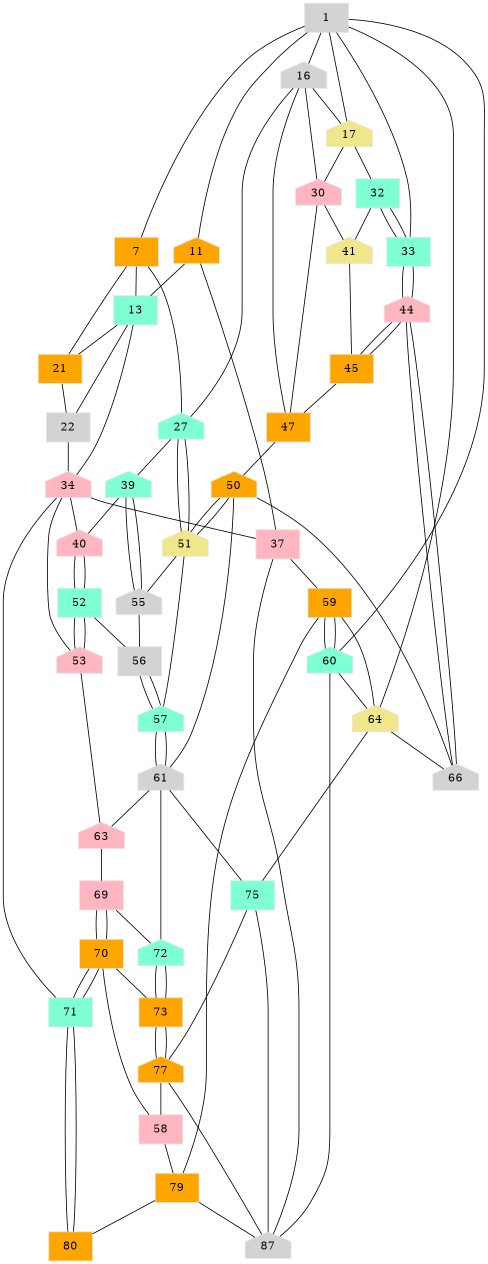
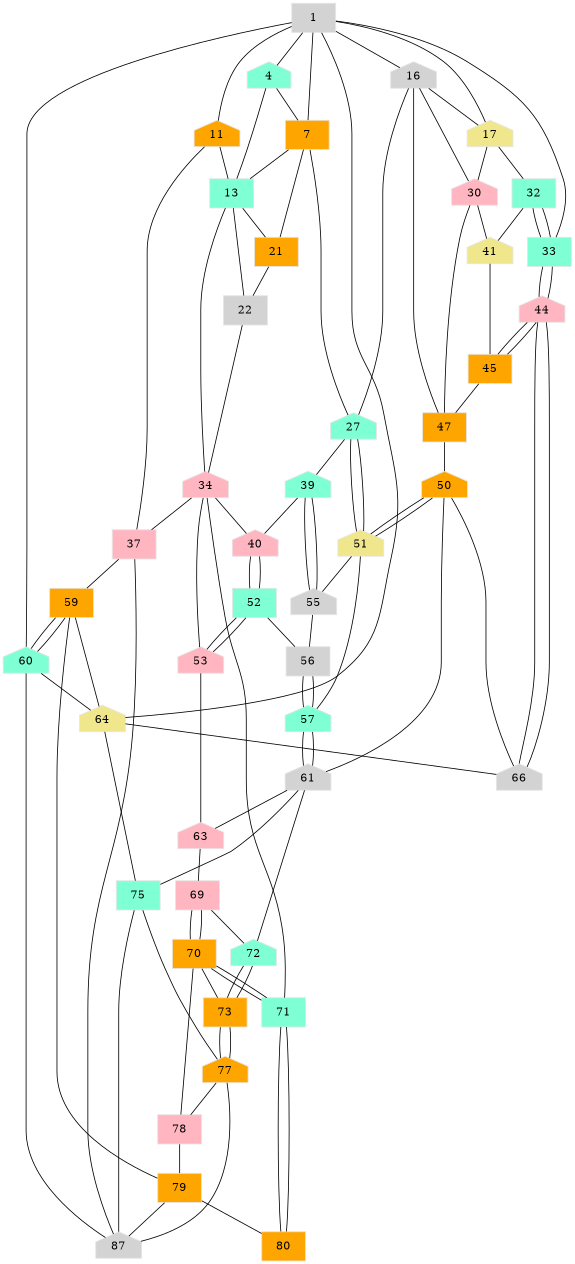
  graph {
    node [color=gray90 fillcolor=aquamarine shape=house style=filled]
    1 [fillcolor=lightgrey shape=box super="+2+5"]
+   4 [super="+9"]
    7 [fillcolor=orange shape=box super="+24+8"]
    11 [fillcolor=orange super="+12"]
    16 [fillcolor=lightgrey super="+25"]
    17 [fillcolor=khaki super="+29"]
    33 [shape=box]
    60
    64 [fillcolor=khaki super="+65"]
    13 [shape=box super="+15+14"]
    21 [fillcolor=orange shape=box]
    27 [super="+28"]
    37 [fillcolor=lightpink shape=box super="+58"]
    30 [fillcolor=lightpink super="+31+43"]
    47 [fillcolor=orange shape=box super="+49"]
    32 [shape=box]
    44 [fillcolor=lightpink]
    87 [fillcolor=lightgrey super="+88"]
    66 [fillcolor=lightgrey]
    75 [shape=box super="+76"]
    22 [fillcolor=lightgrey shape=box]
    34 [fillcolor=lightpink super="+38+35"]
    39
    51 [fillcolor=khaki super="+54"]
    59 [fillcolor=orange shape=box]
    40 [fillcolor=lightpink]
    53 [fillcolor=lightpink]
    71 [shape=box]
    41 [fillcolor=khaki super="+42+46"]
    50 [fillcolor=orange super="+67"]
    55 [fillcolor=lightgrey]
    57
    45 [fillcolor=orange shape=box]
    52 [shape=box]
    63 [fillcolor=lightpink]
    80 [fillcolor=orange shape=box]
    79 [fillcolor=orange shape=box super="+85"]
    56 [fillcolor=lightgrey shape=box]
    61 [fillcolor=lightgrey super="+62+68"]
    72
    69 [fillcolor=lightpink shape=box]
    73 [fillcolor=orange shape=box]
    77 [fillcolor=orange super="+82"]
    70 [fillcolor=orange shape=box super="+74"]
-   78 [fillcolor=lightpink shape=box label=58]
+   78 [fillcolor=lightpink shape=box]
+   1 -- 4
    1 -- 7
    1 -- 11 [weight=2]
    1 -- 16
    1 -- 17
    1 -- 33
    1 -- 60
    1 -- 64
+   4 -- 7
+   4 -- 13
    7 -- 13
    7 -- 21
    7 -- 27
    11 -- 13 [weight=2]
    11 -- 37
    16 -- 17
    16 -- 27
    16 -- 30
    16 -- 47
    17 -- 30
    17 -- 32
    33 -- 44
    33 -- 44
    60 -- 64
    60 -- 87
    64 -- 66
    64 -- 75 [weight=2]
    13 -- 21
    13 -- 22
    13 -- 34
    21 -- 22
    27 -- 39
    27 -- 51
    27 -- 51
    37 -- 87
    37 -- 59
    30 -- 47
    30 -- 41 [weight=3]
    47 -- 50
    32 -- 33
    32 -- 33
    32 -- 41
    44 -- 66
    44 -- 66
    44 -- 45
    44 -- 45
    75 -- 87
    75 -- 77 [weight=2]
    22 -- 34
    34 -- 37
    34 -- 40
    34 -- 53
    34 -- 71
    39 -- 40
    39 -- 55
    39 -- 55
    51 -- 55
    51 -- 57
    59 -- 60
    59 -- 60
    59 -- 64
    59 -- 79
    40 -- 52
    40 -- 52
    53 -- 63
    71 -- 80
    71 -- 80
    41 -- 45
    50 -- 66
    50 -- 51
    50 -- 51
    50 -- 61
    55 -- 56
    57 -- 61
    57 -- 61
    45 -- 47
    52 -- 53
    52 -- 53
    52 -- 56
    63 -- 69
    79 -- 87
    79 -- 80
    56 -- 57
    56 -- 57
    61 -- 75
    61 -- 63
    61 -- 72
    72 -- 73
    72 -- 73
    69 -- 72
    69 -- 70
    69 -- 70
    73 -- 77
    73 -- 77
    77 -- 87
    77 -- 78
    70 -- 71
    70 -- 71
    70 -- 73
    70 -- 78
    78 -- 79
  }
